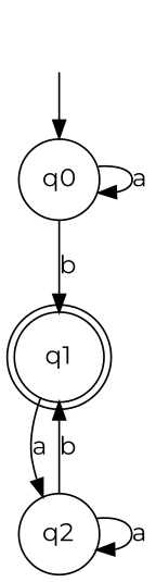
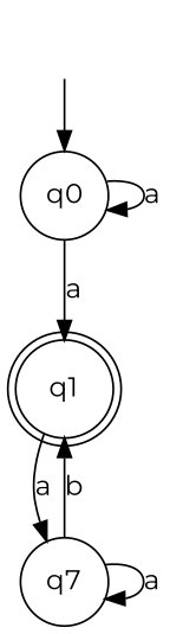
  digraph {
    fontname=Montserrat
    node [fontname=Montserrat shape=circle]
    edge [fontname=Montserrat]
    q1 [shape=doublecircle]
-   q2
+   q2 [label=q7]
    _nil [style=invis shape=""]
    q0
    q1 -> q2 [label=a]
    q2 -> q1 [label=b]
    q2 -> q2 [label=a]
    _nil -> q0
-   q0 -> q1 [label=b]
+   q0 -> q1 [label=a]
    q0 -> q0 [label=a]
  }
